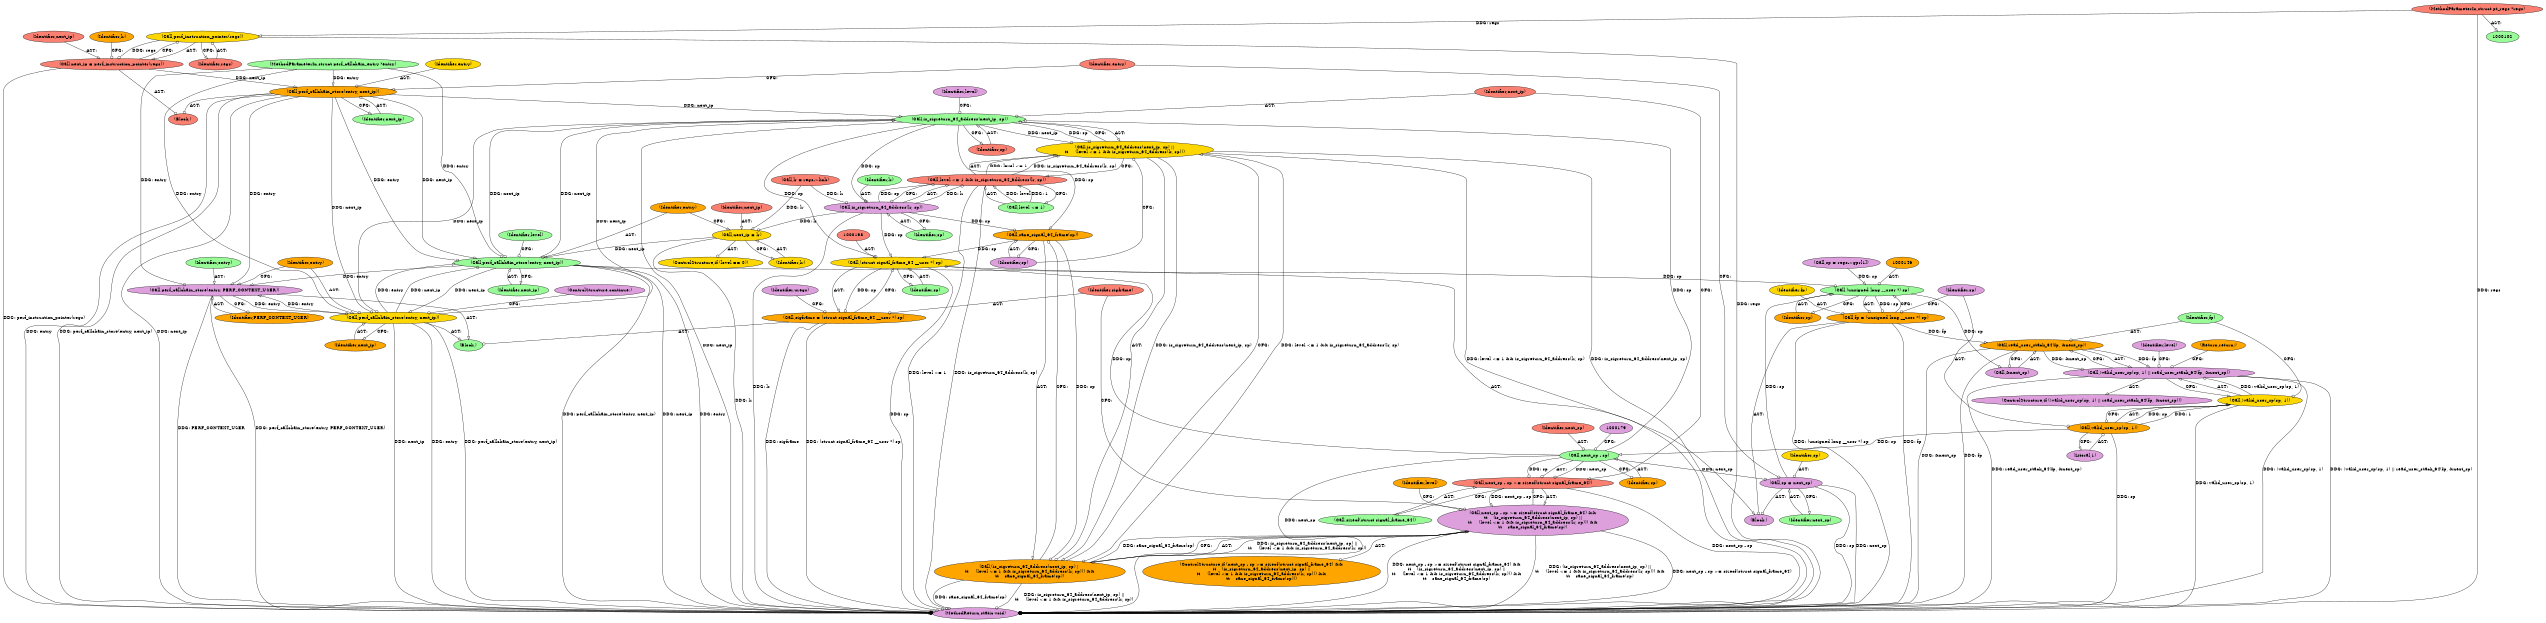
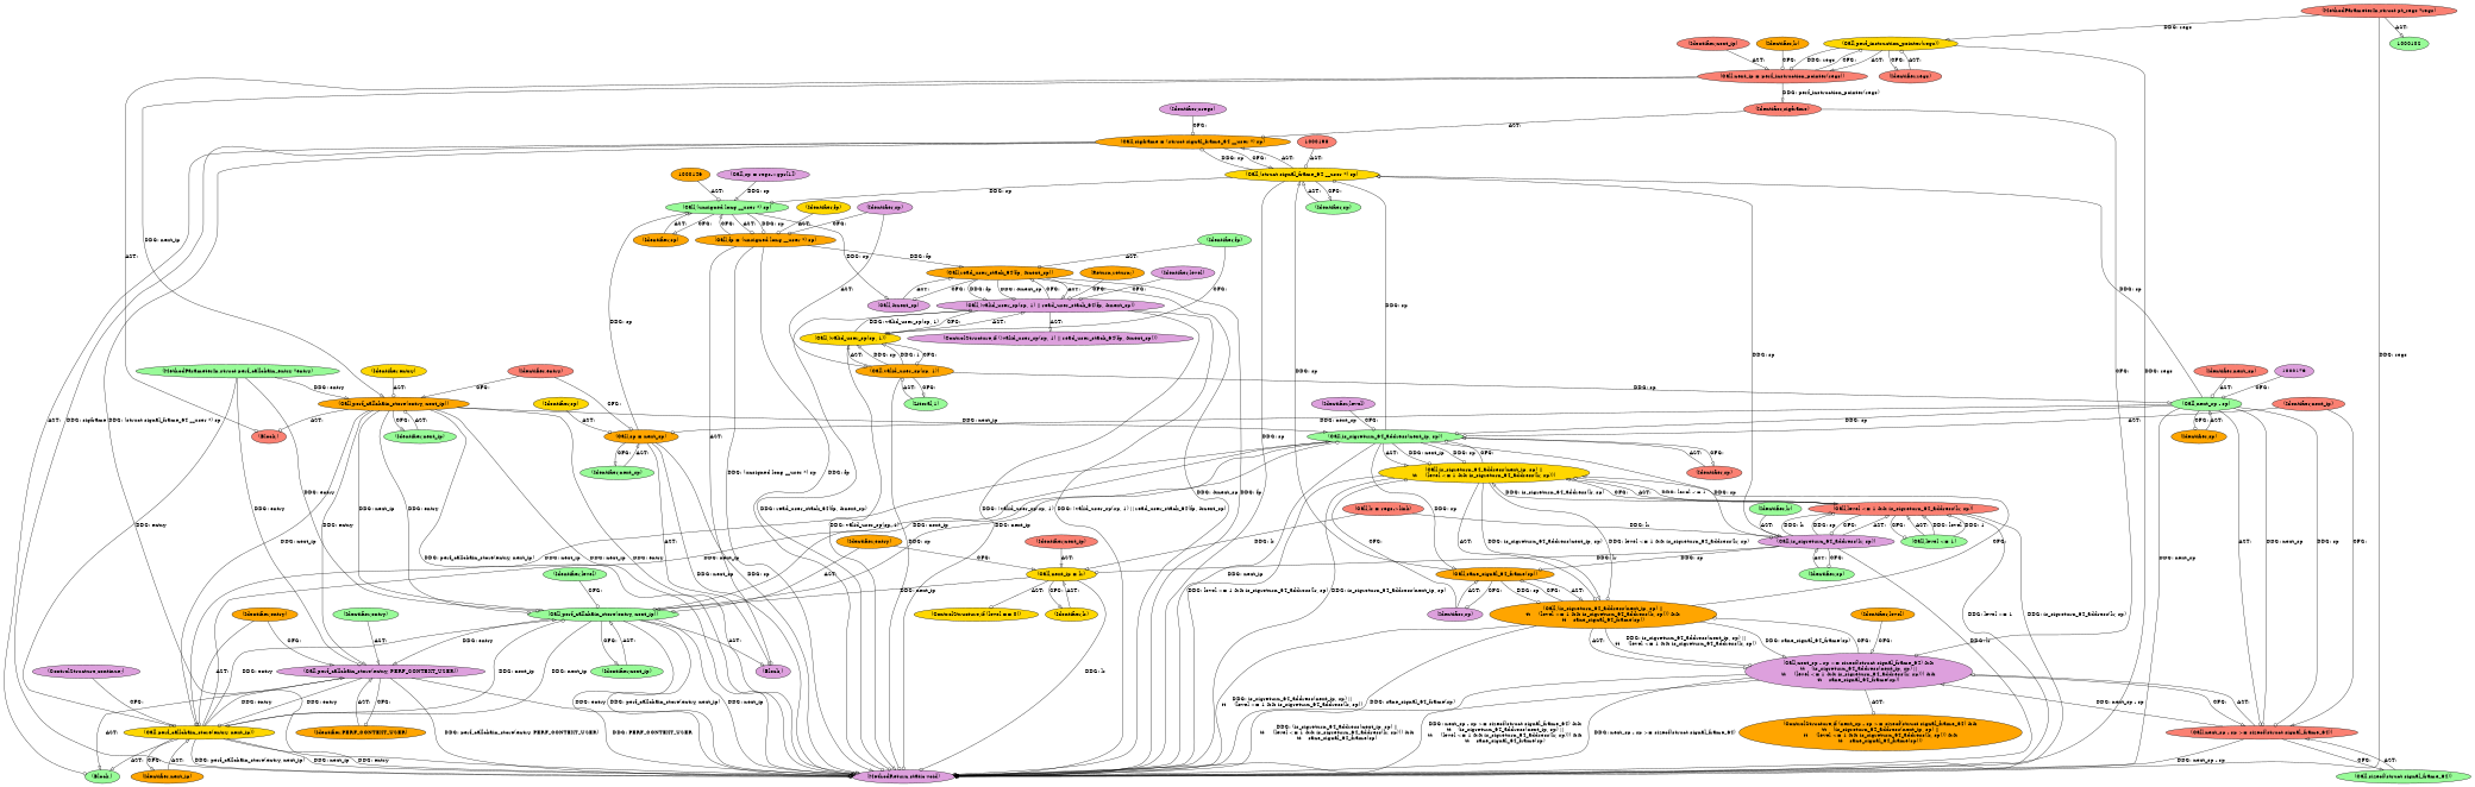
  digraph {
    node [fillcolor=plum style=filled]
    edge [arrowhead=odot]
    n1 [fillcolor=gold label="(Call,perf_instruction_pointer(regs))"]
    n2 [fillcolor=salmon label="(Call,next_ip = perf_instruction_pointer(regs))"]
    n3 [fillcolor=salmon label="(Identifier,regs)"]
    n4 [label="(MethodReturn,static void)"]
    n5 [fillcolor=orange label="(Call,perf_callchain_store(entry, next_ip))"]
    n6 [fillcolor=salmon label="(Block,)"]
    n7 [fillcolor=salmon label="(MethodParameterIn,struct pt_regs *regs)"]
    1000102 [fillcolor=palegreen]
    n9 [fillcolor=palegreen label="(Call,is_sigreturn_64_address(next_ip, sp))"]
    n10 [fillcolor=palegreen label="(Call,perf_callchain_store(entry, next_ip))"]
    n11 [label="(Call,perf_callchain_store(entry, PERF_CONTEXT_USER))"]
    n12 [fillcolor=gold label="(Call,perf_callchain_store(entry, next_ip))"]
    n13 [fillcolor=palegreen label="(Identifier,next_ip)"]
    n14 [fillcolor=gold label="(Call,is_sigreturn_64_address(next_ip, sp) ||\n\t\t     (level <= 1 && is_sigreturn_64_address(lr, sp)))"]
    n15 [label="(Call,is_sigreturn_64_address(lr, sp))"]
    n16 [fillcolor=orange label="(Call,sane_signal_64_frame(sp))"]
    n17 [fillcolor=gold label="(Call,(struct signal_frame_64 __user *) sp)"]
    n18 [fillcolor=salmon label="(Identifier,sp)"]
    n19 [label="(Block,)"]
    n20 [fillcolor=palegreen label="(Identifier,next_ip)"]
    n21 [fillcolor=palegreen label="(Block,)"]
    n22 [fillcolor=orange label="(Identifier,PERF_CONTEXT_USER)"]
    n23 [fillcolor=orange label="(Identifier,next_ip)"]
    n24 [fillcolor=orange label="(Call,(is_sigreturn_64_address(next_ip, sp) ||\n\t\t     (level <= 1 && is_sigreturn_64_address(lr, sp))) &&\n\t\t    sane_signal_64_frame(sp))"]
    n25 [fillcolor=salmon label="(Call,level <= 1 && is_sigreturn_64_address(lr, sp))"]
    n26 [fillcolor=gold label="(Call,next_ip = lr)"]
    n27 [fillcolor=palegreen label="(Identifier,sp)"]
    n28 [label="(Identifier,sp)"]
    n29 [fillcolor=palegreen label="(Call,(unsigned long __user *) sp)"]
    n30 [fillcolor=orange label="(Call,sigframe = (struct signal_frame_64 __user *) sp)"]
    n31 [fillcolor=palegreen label="(Identifier,sp)"]
    n32 [label="(Call,next_sp - sp >= sizeof(struct signal_frame_64) &&\n\t\t    (is_sigreturn_64_address(next_ip, sp) ||\n\t\t     (level <= 1 && is_sigreturn_64_address(lr, sp))) &&\n\t\t    sane_signal_64_frame(sp))"]
    n33 [fillcolor=palegreen label="(Call,level <= 1)"]
    n34 [fillcolor=salmon label="(Call,next_sp - sp >= sizeof(struct signal_frame_64))"]
    n35 [fillcolor=orange label="(ControlStructure,if (next_sp - sp >= sizeof(struct signal_frame_64) &&\n\t\t    (is_sigreturn_64_address(next_ip, sp) ||\n\t\t     (level <= 1 && is_sigreturn_64_address(lr, sp))) &&\n\t\t    sane_signal_64_frame(sp)))"]
    n36 [fillcolor=palegreen label="(Call,sizeof(struct signal_frame_64))"]
    n37 [fillcolor=gold label="(ControlStructure,if (level == 0))"]
    n38 [fillcolor=gold label="(Identifier,lr)"]
    n39 [fillcolor=orange label="(Call,fp = (unsigned long __user *) sp)"]
    n40 [fillcolor=orange label="(Identifier,sp)"]
    n41 [label="(Call,&next_sp)"]
    n42 [fillcolor=orange label="(Call,read_user_stack_64(fp, &next_sp))"]
    n43 [fillcolor=orange label="(Call,valid_user_sp(sp, 1))"]
    n44 [fillcolor=gold label="(Call,!valid_user_sp(sp, 1))"]
    n45 [fillcolor=palegreen label="(Call,next_sp - sp)"]
-   n46 [label="(Literal,1)"]
+   n46 [fillcolor=palegreen label="(Literal,1)"]
    n47 [label="(Call,!valid_user_sp(sp, 1) || read_user_stack_64(fp, &next_sp))"]
    n48 [label="(ControlStructure,if (!valid_user_sp(sp, 1) || read_user_stack_64(fp, &next_sp)))"]
-   n49 [label="(Call,sp = next_sp)"]
+   n49 [fillcolor=orange label="(Call,sp = next_sp)"]
    n50 [fillcolor=orange label="(Identifier,sp)"]
    n51 [fillcolor=palegreen label="(Identifier,next_sp)"]
    n52 [fillcolor=palegreen label="(Identifier,level)"]
    n53 [fillcolor=salmon label="(Identifier,next_ip)"]
    n54 [fillcolor=salmon label="(Identifier,next_ip)"]
    n55 [fillcolor=salmon label="(Identifier,entry)"]
    n56 [fillcolor=orange label="(Identifier,level)"]
    n57 [fillcolor=orange label="(Return,return;)"]
    n58 [label="(ControlStructure,continue;)"]
    n59 [label="(Identifier,level)"]
    n60 [label="(Identifier,uregs)"]
    n61 [fillcolor=palegreen label="(MethodParameterIn,struct perf_callchain_entry *entry)"]
    n62 [fillcolor=gold label="(Identifier,entry)"]
    n63 [fillcolor=orange label="(Identifier,lr)"]
    n64 [fillcolor=salmon label="(Identifier,next_ip)"]
    n65 [fillcolor=palegreen label="(Identifier,fp)"]
    n66 [label="(Call,sp = regs->gpr[1])"]
    n67 [fillcolor=gold label="(Identifier,fp)"]
    n68 [fillcolor=salmon label="(Identifier,next_sp)"]
    n69 [fillcolor=orange label="(Identifier,entry)"]
    n70 [fillcolor=orange label="(Identifier,entry)"]
    n71 [label="(Identifier,level)"]
    n72 [fillcolor=salmon label="(Identifier,sigframe)"]
    n73 [fillcolor=palegreen label="(Identifier,lr)"]
    n74 [label="(Identifier,sp)"]
    n75 [fillcolor=palegreen label="(Identifier,entry)"]
    n76 [fillcolor=gold label="(Identifier,sp)"]
    n77 [fillcolor=salmon label="(Call,lr = regs->link)"]
    1000198 [fillcolor=salmon]
    1000146 [fillcolor=orange]
    1000179
    n1 -> n2 [arrowhead=onormal label="AST: "]
    n1 -> n2 [label="DDG: regs"]
    n1 -> n3 [arrowhead=onormal label="CFG: "]
    n1 -> n4 [label="DDG: regs"]
    n2 -> n1 [label="CFG: "]
-   n2 -> n4 [arrowhead=onormal label="DDG: perf_instruction_pointer(regs)"]
+   n2 -> n72 [arrowhead=onormal label="DDG: perf_instruction_pointer(regs)"]
    n2 -> n5 [arrowhead=onormal label="DDG: next_ip"]
    n2 -> n6 [label="AST: "]
    n3 -> n1 [label="AST: "]
    n5 -> n4 [label="DDG: entry"]
    n5 -> n4 [arrowhead=onormal label="DDG: perf_callchain_store(entry, next_ip)"]
    n5 -> n4 [label="DDG: next_ip"]
    n5 -> n6 [label="AST: "]
    n5 -> n9 [arrowhead=onormal label="DDG: next_ip"]
    n5 -> n10 [label="DDG: entry"]
    n5 -> n10 [arrowhead=onormal label="DDG: next_ip"]
    n5 -> n11 [arrowhead=onormal label="DDG: entry"]
    n5 -> n12 [label="DDG: next_ip"]
    n5 -> n13 [arrowhead=onormal label="CFG: "]
    n7 -> n1 [arrowhead=onormal label="DDG: regs"]
    n7 -> n4 [label="DDG: regs"]
    n7 -> 1000102 [arrowhead=onormal label="AST: "]
    n9 -> n4 [label="DDG: next_ip"]
    n9 -> n10 [label="DDG: next_ip"]
    n9 -> n12 [label="DDG: next_ip"]
    n9 -> n14 [arrowhead=onormal label="AST: "]
    n9 -> n14 [label="DDG: next_ip"]
    n9 -> n14 [label="DDG: sp"]
    n9 -> n15 [label="DDG: sp"]
    n9 -> n16 [arrowhead=onormal label="DDG: sp"]
    n9 -> n17 [label="DDG: sp"]
    n9 -> n18 [arrowhead=onormal label="CFG: "]
    n10 -> n4 [arrowhead=onormal label="DDG: perf_callchain_store(entry, next_ip)"]
    n10 -> n4 [label="DDG: next_ip"]
    n10 -> n4 [label="DDG: entry"]
    n10 -> n9 [label="DDG: next_ip"]
    n10 -> n11 [arrowhead=onormal label="DDG: entry"]
    n10 -> n12 [arrowhead=onormal label="DDG: next_ip"]
    n10 -> n19 [arrowhead=onormal label="AST: "]
    n10 -> n20 [arrowhead=onormal label="CFG: "]
    n11 -> n4 [label="DDG: perf_callchain_store(entry, PERF_CONTEXT_USER)"]
    n11 -> n4 [label="DDG: PERF_CONTEXT_USER"]
    n11 -> n12 [label="DDG: entry"]
    n11 -> n21 [arrowhead=onormal label="AST: "]
    n11 -> n22 [label="CFG: "]
    n12 -> n4 [label="DDG: perf_callchain_store(entry, next_ip)"]
    n12 -> n4 [label="DDG: next_ip"]
    n12 -> n4 [label="DDG: entry"]
    n12 -> n9 [arrowhead=onormal label="DDG: next_ip"]
    n12 -> n10 [arrowhead=onormal label="DDG: entry"]
    n12 -> n10 [label="DDG: next_ip"]
    n12 -> n11 [arrowhead=onormal label="DDG: entry"]
    n12 -> n21 [arrowhead=onormal label="AST: "]
    n12 -> n23 [arrowhead=onormal label="CFG: "]
    n13 -> n5 [label="AST: "]
    n14 -> n4 [arrowhead=onormal label="DDG: level <= 1 && is_sigreturn_64_address(lr, sp)"]
    n14 -> n4 [arrowhead=onormal label="DDG: is_sigreturn_64_address(next_ip, sp)"]
    n14 -> n9 [label="CFG: "]
    n14 -> n24 [label="AST: "]
    n14 -> n24 [arrowhead=onormal label="DDG: is_sigreturn_64_address(next_ip, sp)"]
    n14 -> n24 [label="DDG: level <= 1 && is_sigreturn_64_address(lr, sp)"]
    n14 -> n25 [arrowhead=onormal label="CFG: "]
    n15 -> n4 [arrowhead=onormal label="DDG: lr"]
    n15 -> n16 [label="DDG: sp"]
    n15 -> n17 [arrowhead=onormal label="DDG: sp"]
    n15 -> n25 [arrowhead=onormal label="AST: "]
    n15 -> n25 [label="DDG: lr"]
    n15 -> n25 [label="DDG: sp"]
    n15 -> n26 [label="DDG: lr"]
    n15 -> n27 [label="CFG: "]
    n16 -> n17 [arrowhead=onormal label="DDG: sp"]
    n16 -> n24 [arrowhead=onormal label="AST: "]
    n16 -> n24 [label="DDG: sp"]
    n16 -> n28 [label="CFG: "]
    n17 -> n4 [label="DDG: sp"]
    n17 -> n29 [label="DDG: sp"]
    n17 -> n30 [arrowhead=onormal label="AST: "]
    n17 -> n30 [label="DDG: sp"]
    n17 -> n31 [arrowhead=onormal label="CFG: "]
    n18 -> n9 [arrowhead=onormal label="AST: "]
    n20 -> n10 [arrowhead=onormal label="AST: "]
    n22 -> n11 [arrowhead=onormal label="AST: "]
    n23 -> n12 [arrowhead=onormal label="AST: "]
    n24 -> n4 [label="DDG: is_sigreturn_64_address(next_ip, sp) ||\n\t\t     (level <= 1 && is_sigreturn_64_address(lr, sp))"]
    n24 -> n4 [label="DDG: sane_signal_64_frame(sp)"]
    n24 -> n14 [arrowhead=onormal label="CFG: "]
    n24 -> n16 [label="CFG: "]
    n24 -> n32 [arrowhead=onormal label="AST: "]
    n24 -> n32 [label="DDG: is_sigreturn_64_address(next_ip, sp) ||\n\t\t     (level <= 1 && is_sigreturn_64_address(lr, sp))"]
    n24 -> n32 [arrowhead=onormal label="DDG: sane_signal_64_frame(sp)"]
    n25 -> n4 [label="DDG: level <= 1"]
    n25 -> n4 [label="DDG: is_sigreturn_64_address(lr, sp)"]
    n25 -> n14 [arrowhead=onormal label="AST: "]
    n25 -> n14 [label="DDG: level <= 1"]
    n25 -> n14 [arrowhead=onormal label="DDG: is_sigreturn_64_address(lr, sp)"]
    n25 -> n15 [label="CFG: "]
-   n25 -> n33 [arrowhead=onormal label="CFG: "]
+   n25 -> n33 [label="CFG: "]
    n26 -> n4 [label="DDG: lr"]
    n26 -> n10 [arrowhead=onormal label="DDG: next_ip"]
    n26 -> n37 [label="AST: "]
    n26 -> n38 [arrowhead=onormal label="CFG: "]
    n27 -> n15 [arrowhead=onormal label="AST: "]
    n28 -> n14 [label="CFG: "]
    n28 -> n16 [arrowhead=onormal label="AST: "]
    n29 -> n39 [label="AST: "]
    n29 -> n39 [label="DDG: sp"]
    n29 -> n40 [arrowhead=onormal label="CFG: "]
    n29 -> n41 [arrowhead=onormal label="DDG: sp"]
    n30 -> n4 [label="DDG: (struct signal_frame_64 __user *) sp"]
    n30 -> n4 [arrowhead=onormal label="DDG: sigframe"]
    n30 -> n17 [arrowhead=onormal label="CFG: "]
    n30 -> n21 [label="AST: "]
    n31 -> n17 [arrowhead=onormal label="AST: "]
    n32 -> n4 [arrowhead=onormal label="DDG: (is_sigreturn_64_address(next_ip, sp) ||\n\t\t     (level <= 1 && is_sigreturn_64_address(lr, sp))) &&\n\t\t    sane_signal_64_frame(sp)"]
    n32 -> n4 [label="DDG: next_sp - sp >= sizeof(struct signal_frame_64) &&\n\t\t    (is_sigreturn_64_address(next_ip, sp) ||\n\t\t     (level <= 1 && is_sigreturn_64_address(lr, sp))) &&\n\t\t    sane_signal_64_frame(sp)"]
    n32 -> n4 [label="DDG: next_sp - sp >= sizeof(struct signal_frame_64)"]
    n32 -> n24 [label="CFG: "]
    n32 -> n34 [arrowhead=onormal label="CFG: "]
    n32 -> n35 [label="AST: "]
    n33 -> n25 [arrowhead=onormal label="AST: "]
    n33 -> n25 [arrowhead=onormal label="DDG: level"]
    n33 -> n25 [arrowhead=onormal label="DDG: 1"]
    n34 -> n4 [arrowhead=onormal label="DDG: next_sp - sp"]
    n34 -> n32 [arrowhead=onormal label="AST: "]
    n34 -> n32 [arrowhead=onormal label="DDG: next_sp - sp"]
    n34 -> n36 [arrowhead=onormal label="CFG: "]
    n36 -> n34 [arrowhead=onormal label="AST: "]
    n38 -> n26 [arrowhead=onormal label="AST: "]
    n39 -> n4 [label="DDG: fp"]
    n39 -> n4 [arrowhead=onormal label="DDG: (unsigned long __user *) sp"]
    n39 -> n19 [label="AST: "]
    n39 -> n29 [arrowhead=onormal label="CFG: "]
    n39 -> n42 [arrowhead=onormal label="DDG: fp"]
    n40 -> n29 [arrowhead=onormal label="AST: "]
    n41 -> n42 [arrowhead=onormal label="AST: "]
    n42 -> n4 [arrowhead=onormal label="DDG: fp"]
    n42 -> n4 [arrowhead=onormal label="DDG: &next_sp"]
    n42 -> n41 [label="CFG: "]
    n42 -> n47 [arrowhead=onormal label="AST: "]
    n42 -> n47 [arrowhead=onormal label="DDG: fp"]
    n42 -> n47 [label="DDG: &next_sp"]
    n43 -> n4 [label="DDG: sp"]
    n43 -> n44 [arrowhead=onormal label="AST: "]
    n43 -> n44 [arrowhead=onormal label="DDG: sp"]
    n43 -> n44 [arrowhead=onormal label="DDG: 1"]
    n43 -> n45 [arrowhead=onormal label="DDG: sp"]
    n43 -> n46 [arrowhead=onormal label="CFG: "]
    n44 -> n4 [arrowhead=onormal label="DDG: valid_user_sp(sp, 1)"]
    n44 -> n43 [label="CFG: "]
    n44 -> n47 [arrowhead=onormal label="AST: "]
    n44 -> n47 [label="DDG: valid_user_sp(sp, 1)"]
    n45 -> n4 [arrowhead=onormal label="DDG: next_sp"]
    n45 -> n9 [label="DDG: sp"]
    n45 -> n17 [label="DDG: sp"]
    n45 -> n34 [label="AST: "]
    n45 -> n34 [label="DDG: next_sp"]
    n45 -> n34 [label="DDG: sp"]
    n45 -> n49 [label="DDG: next_sp"]
    n45 -> n50 [label="CFG: "]
    n46 -> n43 [label="AST: "]
    n47 -> n4 [label="DDG: !valid_user_sp(sp, 1) || read_user_stack_64(fp, &next_sp)"]
    n47 -> n4 [label="DDG: read_user_stack_64(fp, &next_sp)"]
    n47 -> n4 [label="DDG: !valid_user_sp(sp, 1)"]
    n47 -> n42 [arrowhead=onormal label="CFG: "]
    n47 -> n44 [arrowhead=onormal label="CFG: "]
    n47 -> n48 [arrowhead=onormal label="AST: "]
    n49 -> n4 [label="DDG: next_sp"]
    n49 -> n4 [arrowhead=onormal label="DDG: sp"]
    n49 -> n19 [label="AST: "]
    n49 -> n29 [arrowhead=onormal label="DDG: sp"]
    n49 -> n51 [arrowhead=onormal label="CFG: "]
    n50 -> n45 [arrowhead=onormal label="AST: "]
    n51 -> n49 [arrowhead=onormal label="AST: "]
    n52 -> n10 [label="CFG: "]
    n53 -> n2 [arrowhead=onormal label="AST: "]
    n54 -> n9 [label="AST: "]
    n54 -> n34 [arrowhead=onormal label="CFG: "]
    n55 -> n5 [arrowhead=onormal label="CFG: "]
    n55 -> n49 [label="CFG: "]
    n56 -> n32 [arrowhead=onormal label="CFG: "]
    n57 -> n47 [label="CFG: "]
    n58 -> n12 [label="CFG: "]
    n59 -> n47 [label="CFG: "]
    n60 -> n30 [label="CFG: "]
    n61 -> n5 [arrowhead=onormal label="DDG: entry"]
    n61 -> n10 [label="DDG: entry"]
    n61 -> n11 [label="DDG: entry"]
    n61 -> n12 [arrowhead=onormal label="DDG: entry"]
    n62 -> n5 [label="AST: "]
    n63 -> n2 [label="CFG: "]
    n64 -> n26 [arrowhead=onormal label="AST: "]
    n65 -> n42 [label="AST: "]
    n65 -> n44 [label="CFG: "]
    n66 -> n29 [arrowhead=onormal label="DDG: sp"]
    n67 -> n39 [label="AST: "]
    n68 -> n45 [label="AST: "]
    n69 -> n10 [label="AST: "]
    n69 -> n26 [arrowhead=onormal label="CFG: "]
    n70 -> n11 [arrowhead=onormal label="CFG: "]
    n70 -> n12 [label="AST: "]
    n71 -> n9 [label="CFG: "]
    n72 -> n30 [label="AST: "]
    n72 -> n32 [label="CFG: "]
    n73 -> n15 [arrowhead=onormal label="AST: "]
    n74 -> n39 [label="CFG: "]
    n74 -> n43 [label="AST: "]
    n75 -> n11 [arrowhead=onormal label="AST: "]
    n76 -> n49 [label="AST: "]
    n77 -> n15 [label="DDG: lr"]
    n77 -> n26 [arrowhead=onormal label="DDG: lr"]
    1000198 -> n17 [label="AST: "]
    1000146 -> n29 [label="AST: "]
    1000179 -> n45 [label="CFG: "]
  }
